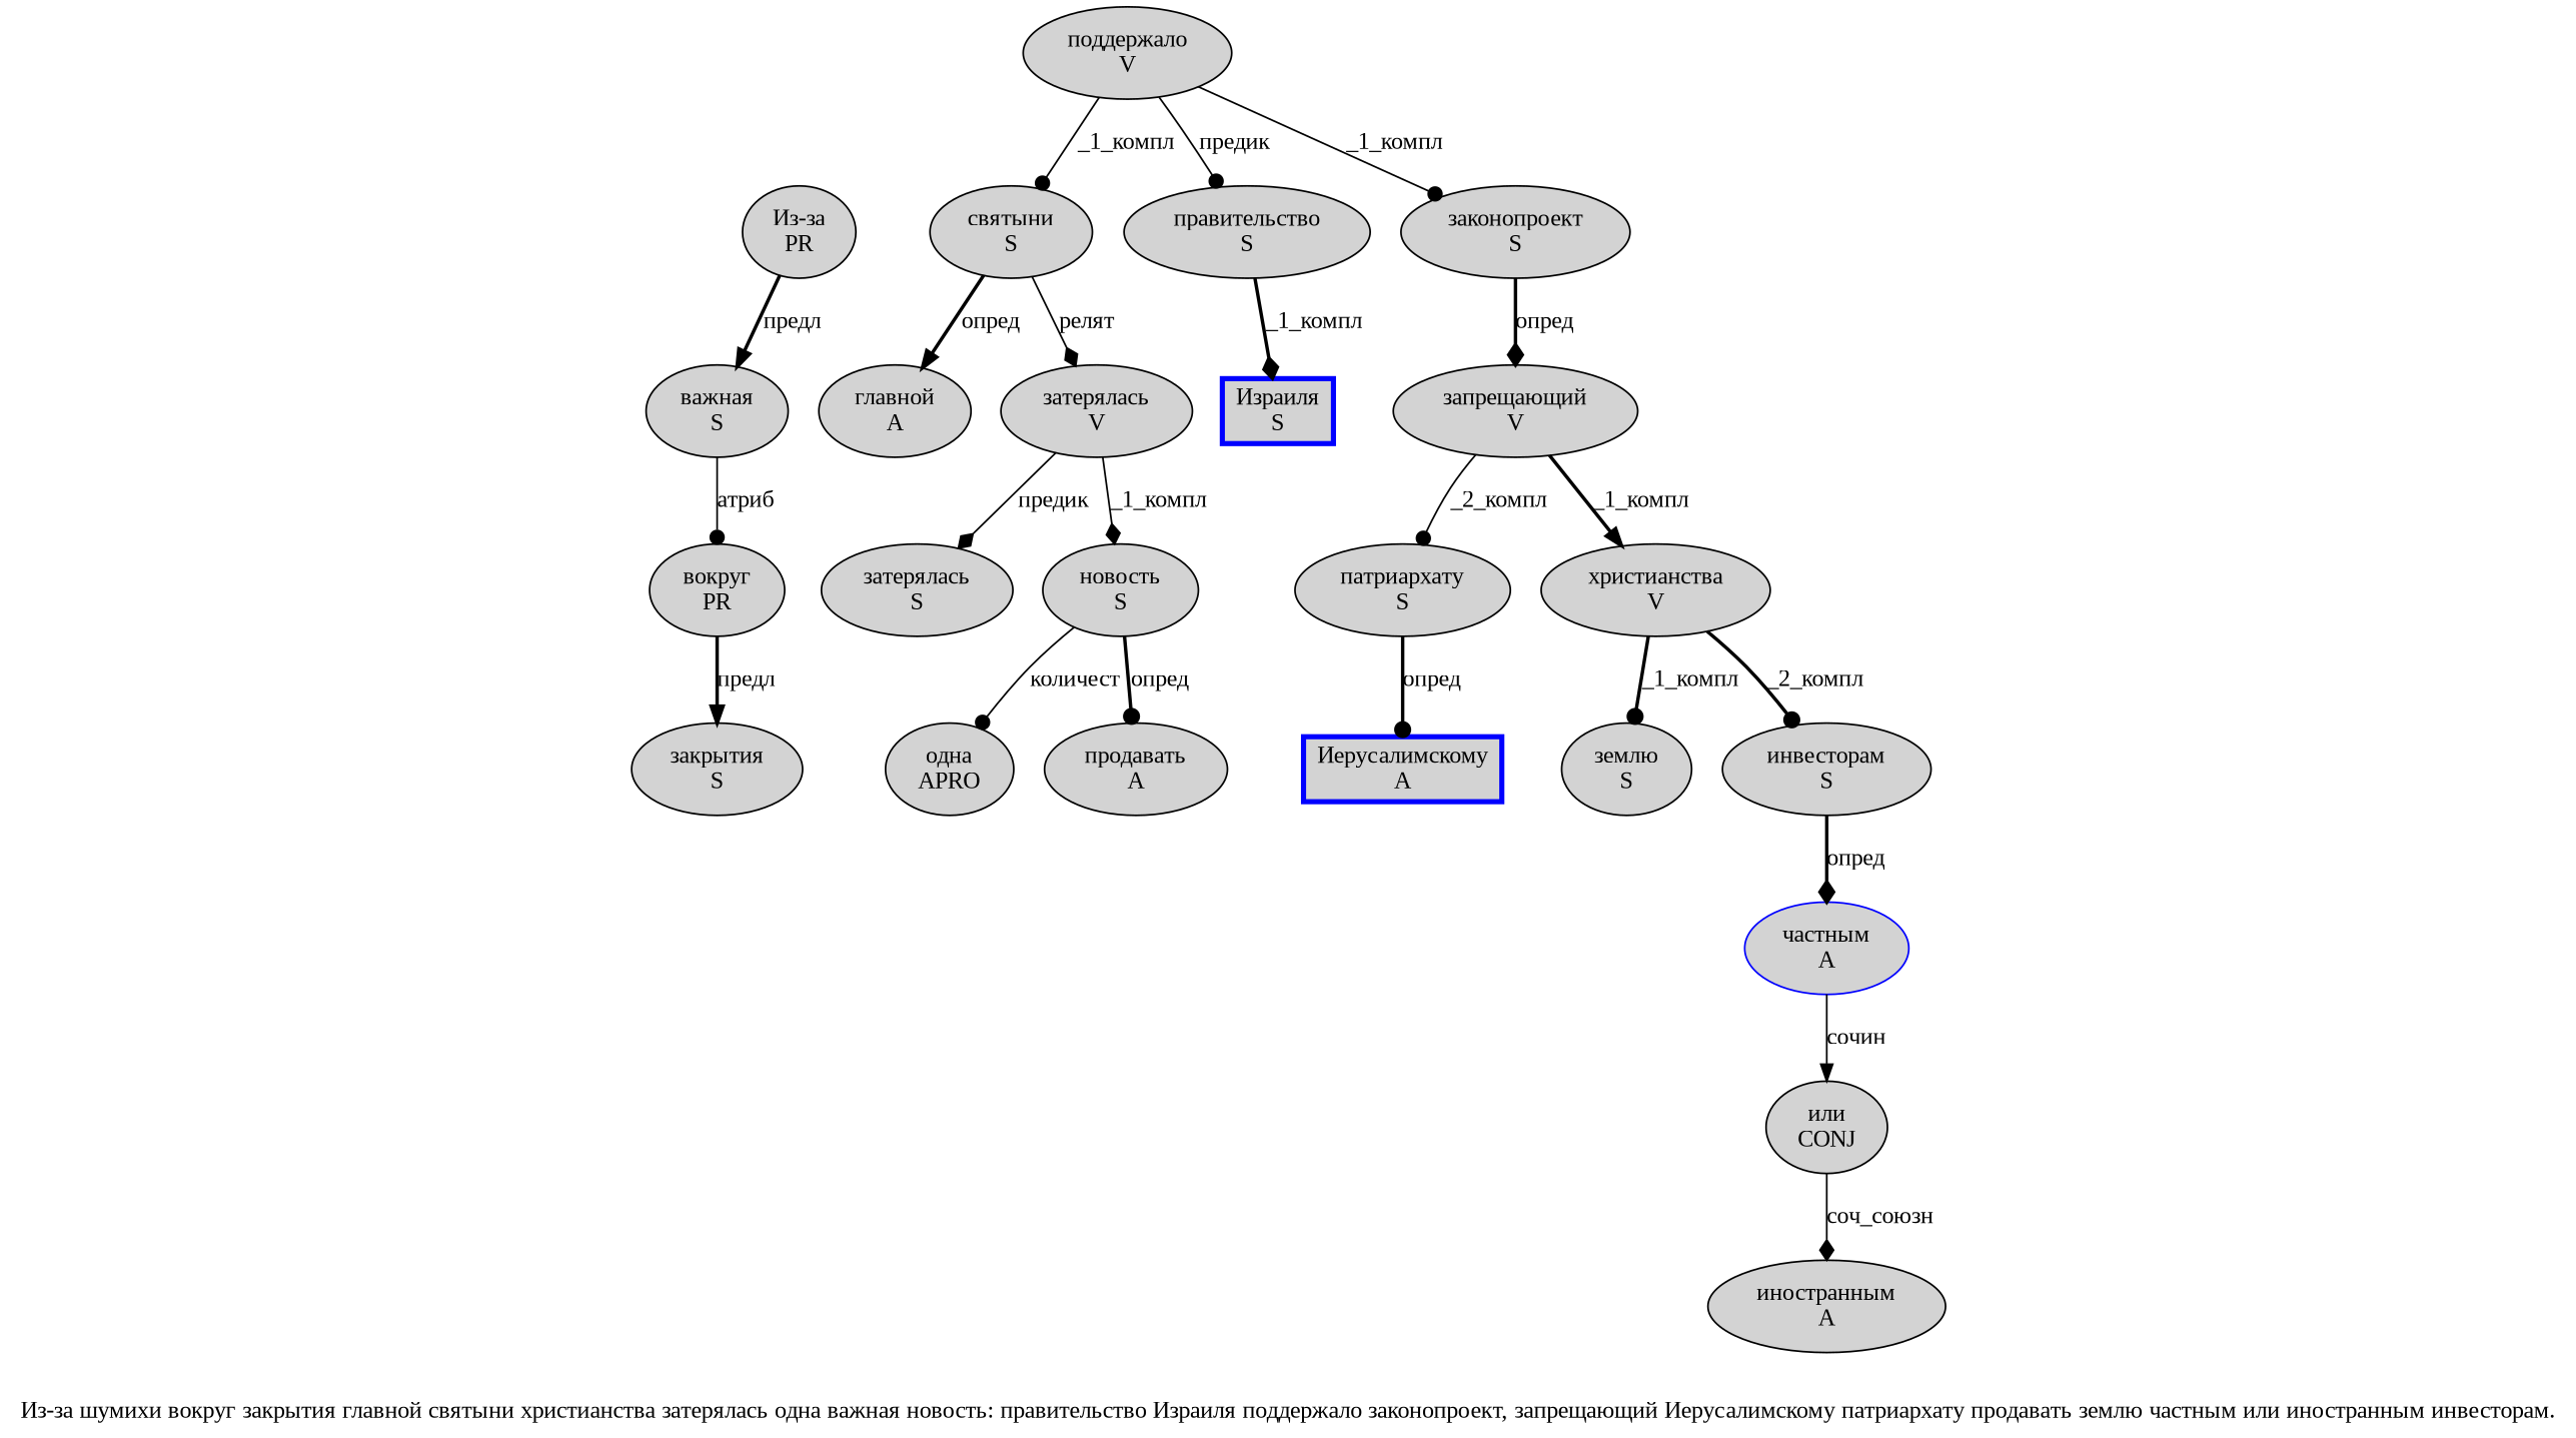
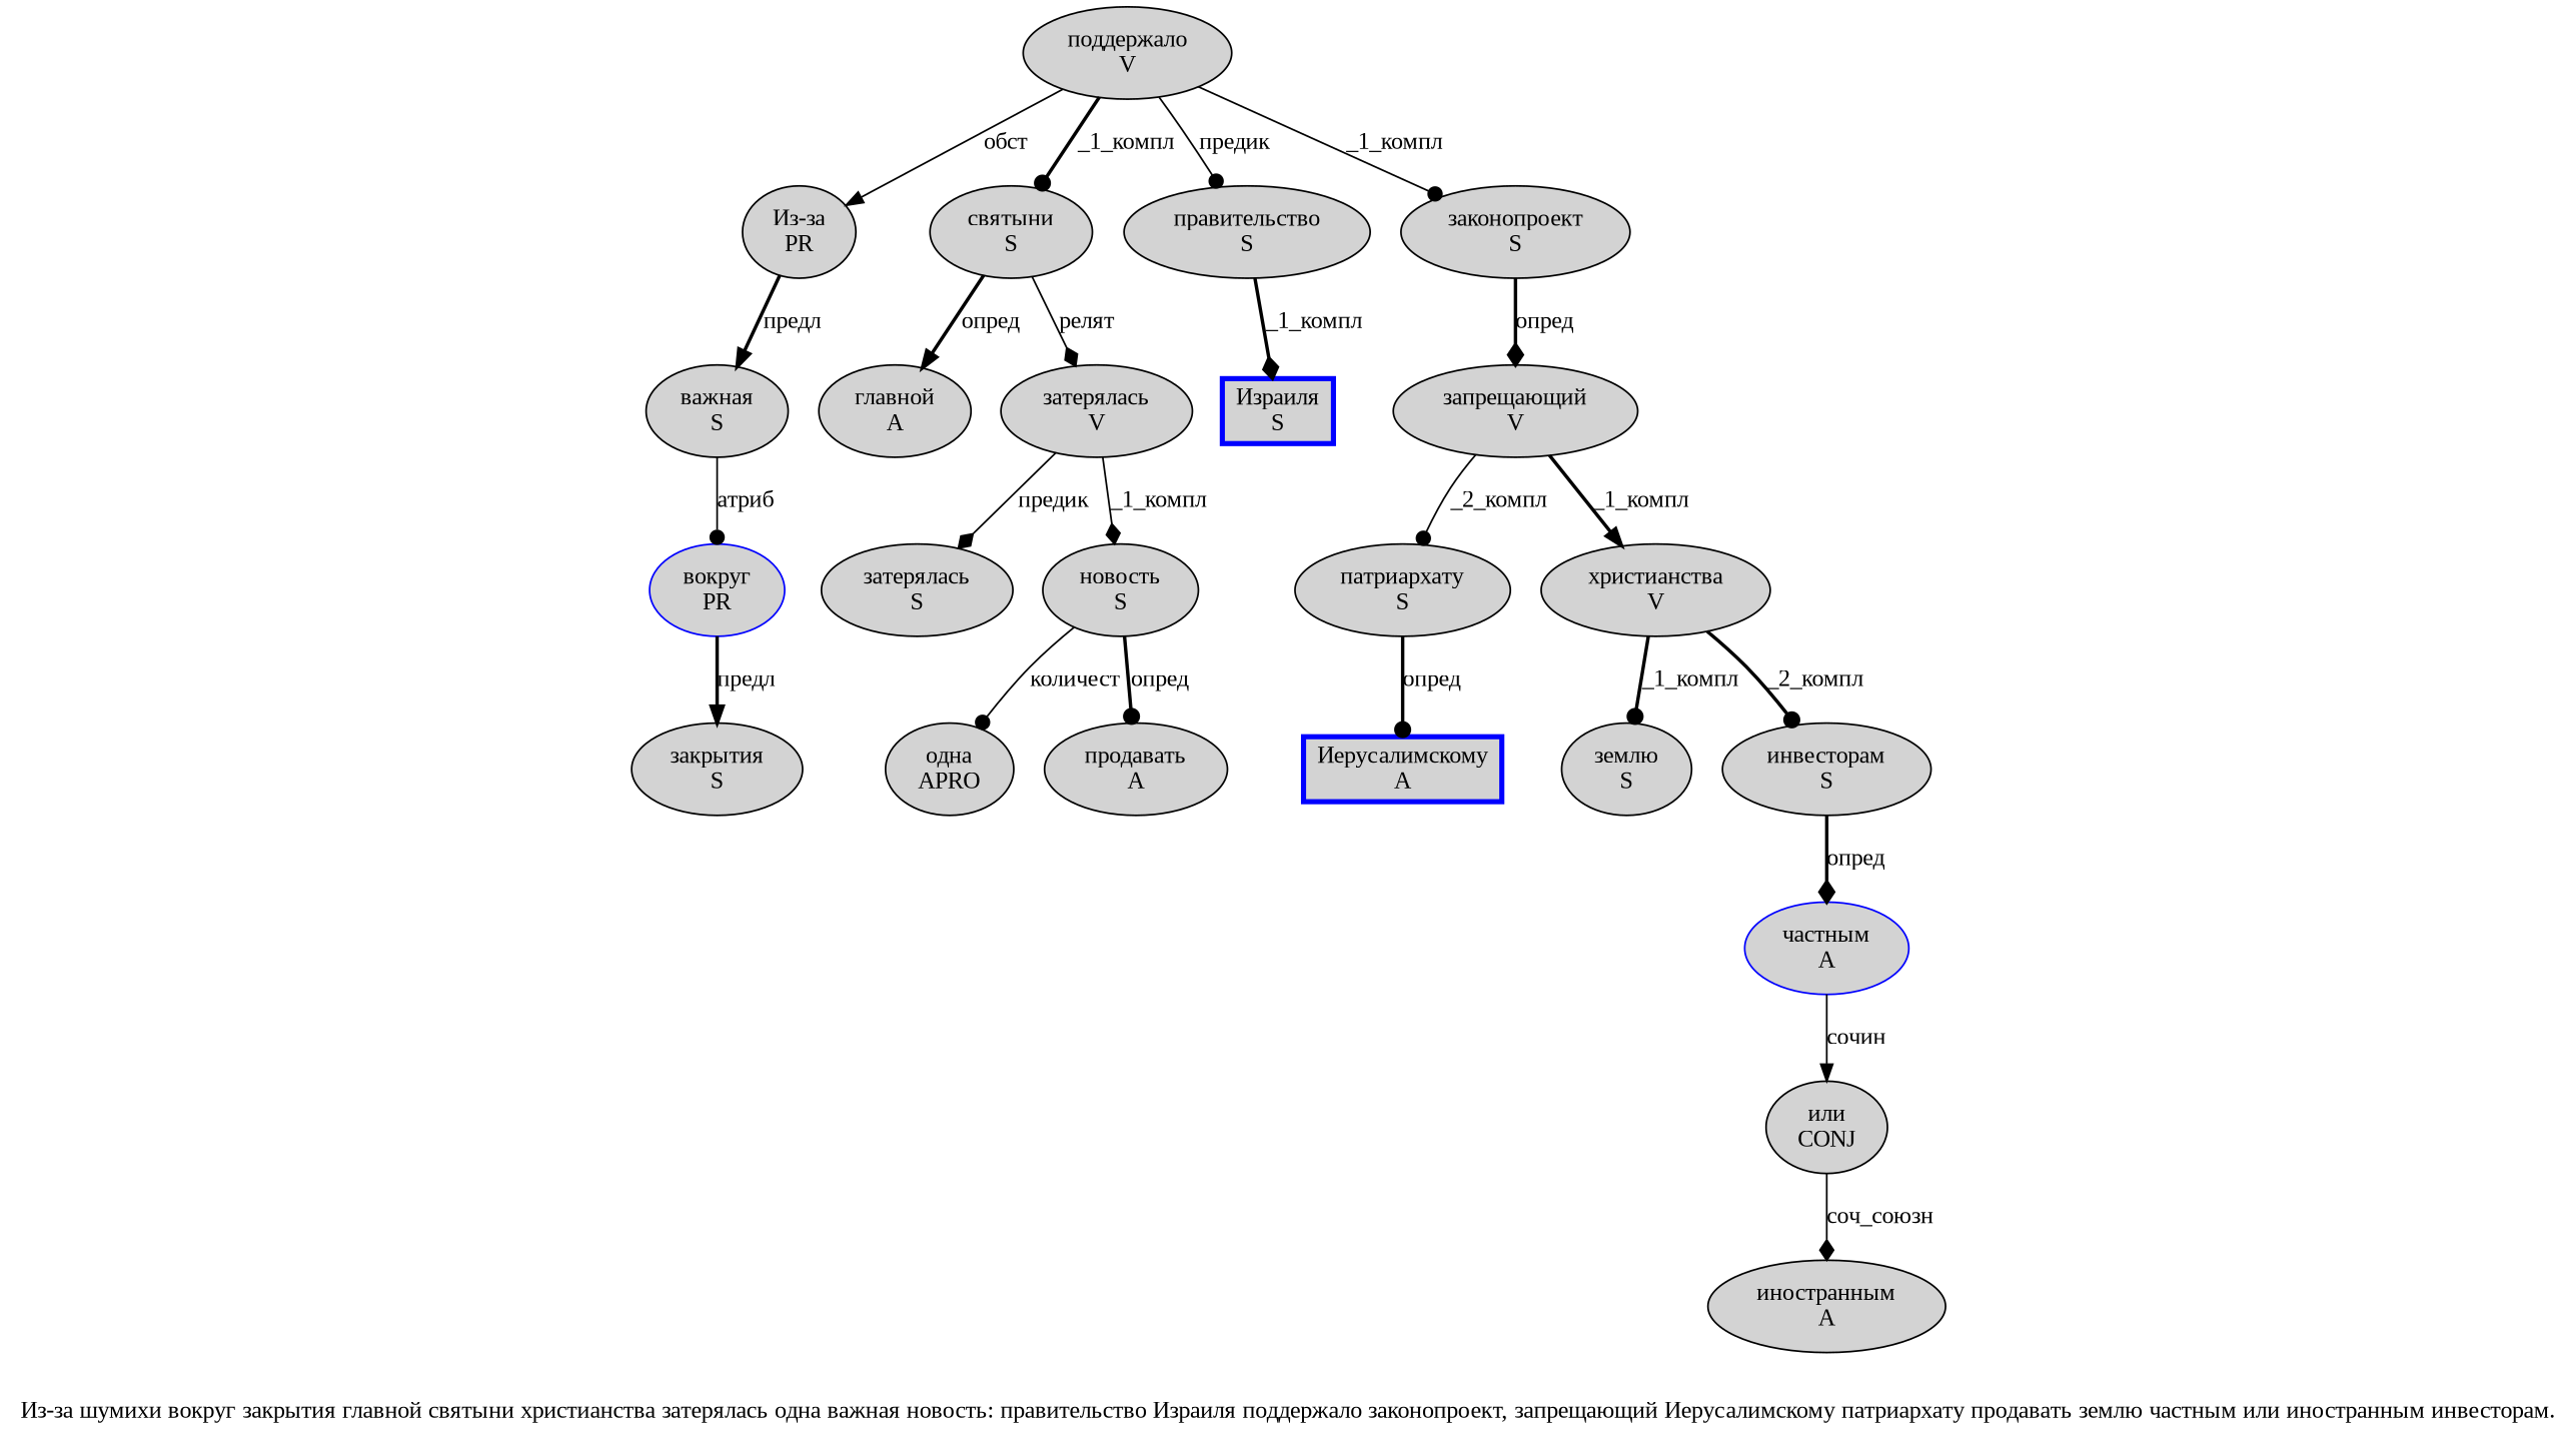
  digraph {
    fontname="Liberation Serif"
    label="Из-за шумихи вокруг закрытия главной святыни христианства затерялась одна важная новость: правительство Израиля поддержало законопроект, запрещающий Иерусалимскому патриархату продавать землю частным или иностранным инвесторам."
    node [fillcolor=lightgray fontname="Liberation Serif" penwidth=1 shape=ellipse style=filled]
    edge [arrowhead=dot fontname="Liberation Serif" style=solid]
    n1 [label="Из-за\nPR"]
    n2 [label="важная\nS"]
-   n3 [label="вокруг\nPR"]
+   n3 [label="вокруг\nPR" color=blue]
    n4 [label="закрытия\nS"]
    n5 [label="главной\nA"]
    n6 [label="святыни\nS"]
    n7 [label="затерялась\nV"]
    n8 [label="затерялась\nS"]
    n9 [label="новость\nS"]
    n10 [label="одна\nAPRO"]
    n11 [label="продавать\nA"]
    n12 [label="правительство\nS"]
    n13 [color=blue label="Израиля\nS" penwidth=3 shape=box]
    n14 [label="поддержало\nV"]
    n15 [label="законопроект\nS"]
    n16 [label="запрещающий\nV"]
    n17 [label="патриархату\nS"]
    n18 [label="христианства\nV"]
    n19 [color=blue label="Иерусалимскому\nA" penwidth=3 shape=box]
    n20 [label="землю\nS"]
    n21 [label="инвесторам\nS"]
    n22 [color=blue label="частным\nA"]
    n23 [label="или\nCONJ"]
    n24 [label="иностранным\nA"]
    n1 -> n2 [arrowhead=normal label="предл" style=bold]
    n2 -> n3 [label="атриб"]
    n3 -> n4 [arrowhead=normal label="предл" style=bold]
    n6 -> n5 [arrowhead=normal label="опред" style=bold]
    n6 -> n7 [arrowhead=diamond label="релят"]
    n7 -> n8 [arrowhead=diamond label="предик"]
    n7 -> n9 [arrowhead=diamond label="_1_компл"]
    n9 -> n10 [label="количест"]
    n9 -> n11 [label="опред" style=bold]
    n12 -> n13 [arrowhead=diamond label="_1_компл" style=bold]
-   n14 -> n6 [label="_1_компл"]
+   n14 -> n1 [arrowhead=normal label="обст"]
+   n14 -> n6 [label="_1_компл" style=bold]
    n14 -> n12 [label="предик"]
    n14 -> n15 [label="_1_компл"]
    n15 -> n16 [arrowhead=diamond label="опред" style=bold]
    n16 -> n17 [label="_2_компл"]
    n16 -> n18 [arrowhead=normal label="_1_компл" style=bold]
    n17 -> n19 [label="опред" style=bold]
    n18 -> n20 [label="_1_компл" style=bold]
    n18 -> n21 [label="_2_компл" style=bold]
    n21 -> n22 [arrowhead=diamond label="опред" style=bold]
    n22 -> n23 [arrowhead=normal label="сочин"]
    n23 -> n24 [arrowhead=diamond label="соч_союзн"]
  }
